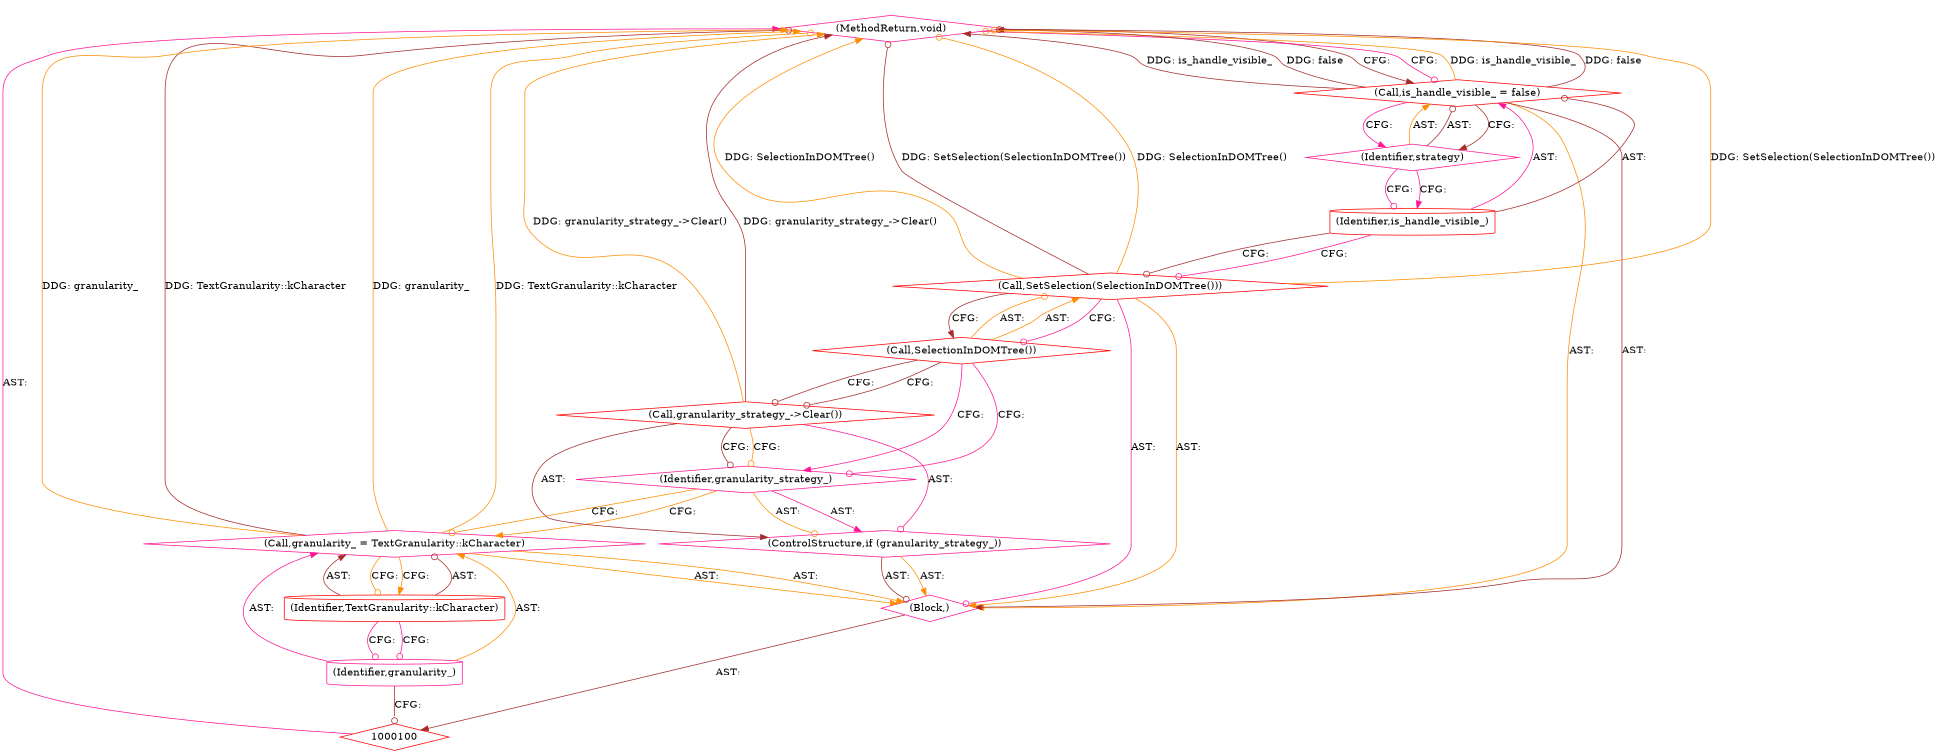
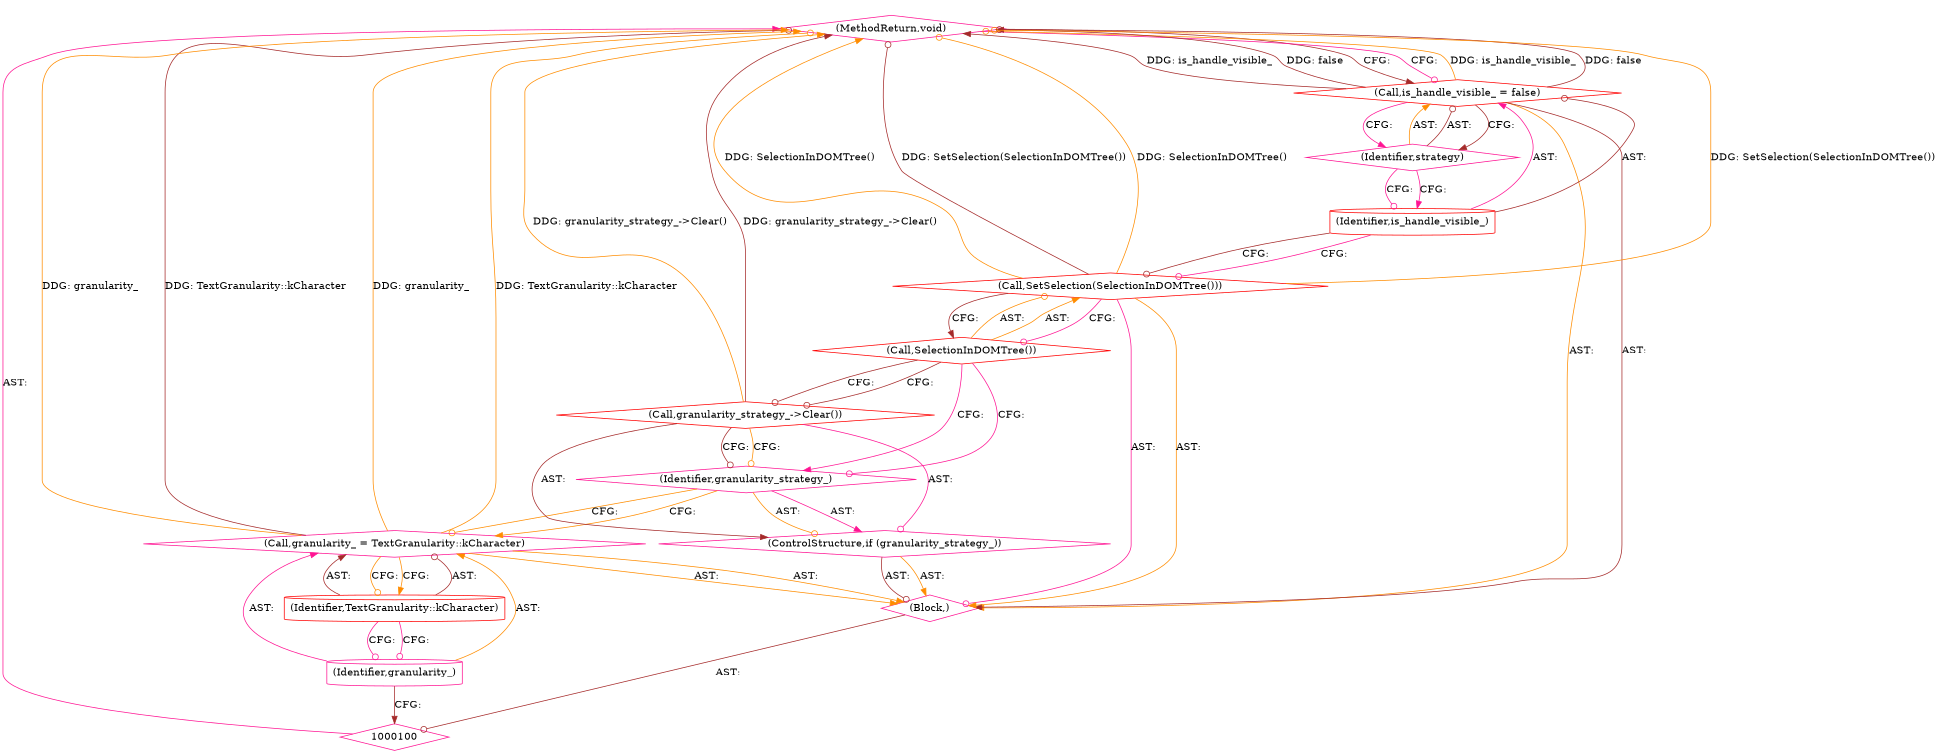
  digraph {
    node [color=deeppink shape=diamond]
    edge [arrowhead=normal color=darkorange]
    n1 [label="(MethodReturn,void)"]
    n2 [color=red label="(Call,is_handle_visible_ = false)"]
    n3 [label="(Block,)"]
    n4 [label="(Identifier,strategy)"]
-   1000100 [color=red]
+   1000100
    n6 [color=red label="(Identifier,TextGranularity::kCharacter)" shape=cylinder]
    n7 [label="(Call,granularity_ = TextGranularity::kCharacter)"]
    n8 [label="(Identifier,granularity_)" shape=cylinder]
    n9 [label="(ControlStructure,if (granularity_strategy_))"]
    n10 [label="(Identifier,granularity_strategy_)"]
    n11 [color=red label="(Call,granularity_strategy_->Clear())"]
    n12 [color=red label="(Call,SelectionInDOMTree())"]
    n13 [color=red label="(Call,SetSelection(SelectionInDOMTree()))"]
    n14 [color=red label="(Identifier,is_handle_visible_)" shape=cylinder]
    n1 -> n2 [color=brown label="CFG: "]
    n1 -> n2 [arrowhead=odot color=deeppink label="CFG: "]
    n2 -> n1 [arrowhead=odot label="DDG: is_handle_visible_"]
    n2 -> n1 [arrowhead=odot color=brown label="DDG: false"]
    n2 -> n1 [color=brown label="DDG: is_handle_visible_"]
    n2 -> n1 [color=brown label="DDG: false"]
    n2 -> n3 [label="AST: "]
    n2 -> n3 [color=brown label="AST: "]
    n2 -> n4 [color=brown label="CFG: "]
    n2 -> n4 [color=deeppink label="CFG: "]
-   n3 -> 1000100 [color=brown label="AST: "]
+   n3 -> 1000100 [arrowhead=odot color=brown label="AST: "]
    n4 -> n2 [label="AST: "]
    n4 -> n2 [arrowhead=odot color=brown label="AST: "]
    n4 -> n14 [color=deeppink label="CFG: "]
    n4 -> n14 [arrowhead=odot color=deeppink label="CFG: "]
    1000100 -> n1 [color=deeppink label="AST: "]
    n6 -> n7 [arrowhead=odot color=brown label="AST: "]
    n6 -> n7 [color=brown label="AST: "]
    n6 -> n8 [arrowhead=odot color=deeppink label="CFG: "]
    n6 -> n8 [arrowhead=odot color=deeppink label="CFG: "]
    n7 -> n1 [arrowhead=odot color=brown label="DDG: TextGranularity::kCharacter"]
    n7 -> n1 [label="DDG: granularity_"]
    n7 -> n1 [arrowhead=odot label="DDG: TextGranularity::kCharacter"]
    n7 -> n1 [label="DDG: granularity_"]
    n7 -> n3 [label="AST: "]
    n7 -> n3 [label="AST: "]
    n7 -> n6 [arrowhead=odot label="CFG: "]
    n7 -> n6 [label="CFG: "]
-   n8 -> 1000100 [arrowhead=odot color=brown label="CFG: "]
+   n8 -> 1000100 [color=brown label="CFG: "]
    n8 -> n7 [label="AST: "]
    n8 -> n7 [color=deeppink label="AST: "]
    n9 -> n3 [arrowhead=odot color=brown label="AST: "]
    n9 -> n3 [label="AST: "]
    n10 -> n7 [arrowhead=odot label="CFG: "]
    n10 -> n7 [label="CFG: "]
    n10 -> n9 [color=deeppink label="AST: "]
    n10 -> n9 [arrowhead=odot label="AST: "]
    n11 -> n1 [color=brown label="DDG: granularity_strategy_->Clear()"]
    n11 -> n1 [label="DDG: granularity_strategy_->Clear()"]
    n11 -> n9 [arrowhead=odot color=deeppink label="AST: "]
    n11 -> n9 [color=brown label="AST: "]
    n11 -> n10 [arrowhead=odot color=brown label="CFG: "]
    n11 -> n10 [arrowhead=odot label="CFG: "]
    n12 -> n10 [arrowhead=odot color=deeppink label="CFG: "]
    n12 -> n10 [color=deeppink label="CFG: "]
    n12 -> n11 [arrowhead=odot color=brown label="CFG: "]
    n12 -> n11 [arrowhead=odot color=brown label="CFG: "]
    n12 -> n13 [arrowhead=odot label="AST: "]
    n12 -> n13 [label="AST: "]
    n13 -> n1 [arrowhead=odot label="DDG: SetSelection(SelectionInDOMTree())"]
    n13 -> n1 [label="DDG: SelectionInDOMTree()"]
    n13 -> n1 [arrowhead=odot color=brown label="DDG: SetSelection(SelectionInDOMTree())"]
    n13 -> n1 [arrowhead=odot label="DDG: SelectionInDOMTree()"]
    n13 -> n3 [arrowhead=odot color=deeppink label="AST: "]
    n13 -> n3 [label="AST: "]
    n13 -> n12 [arrowhead=odot color=deeppink label="CFG: "]
    n13 -> n12 [color=brown label="CFG: "]
    n14 -> n2 [color=deeppink label="AST: "]
    n14 -> n2 [arrowhead=odot color=brown label="AST: "]
    n14 -> n13 [arrowhead=odot color=deeppink label="CFG: "]
    n14 -> n13 [arrowhead=odot color=brown label="CFG: "]
  }
